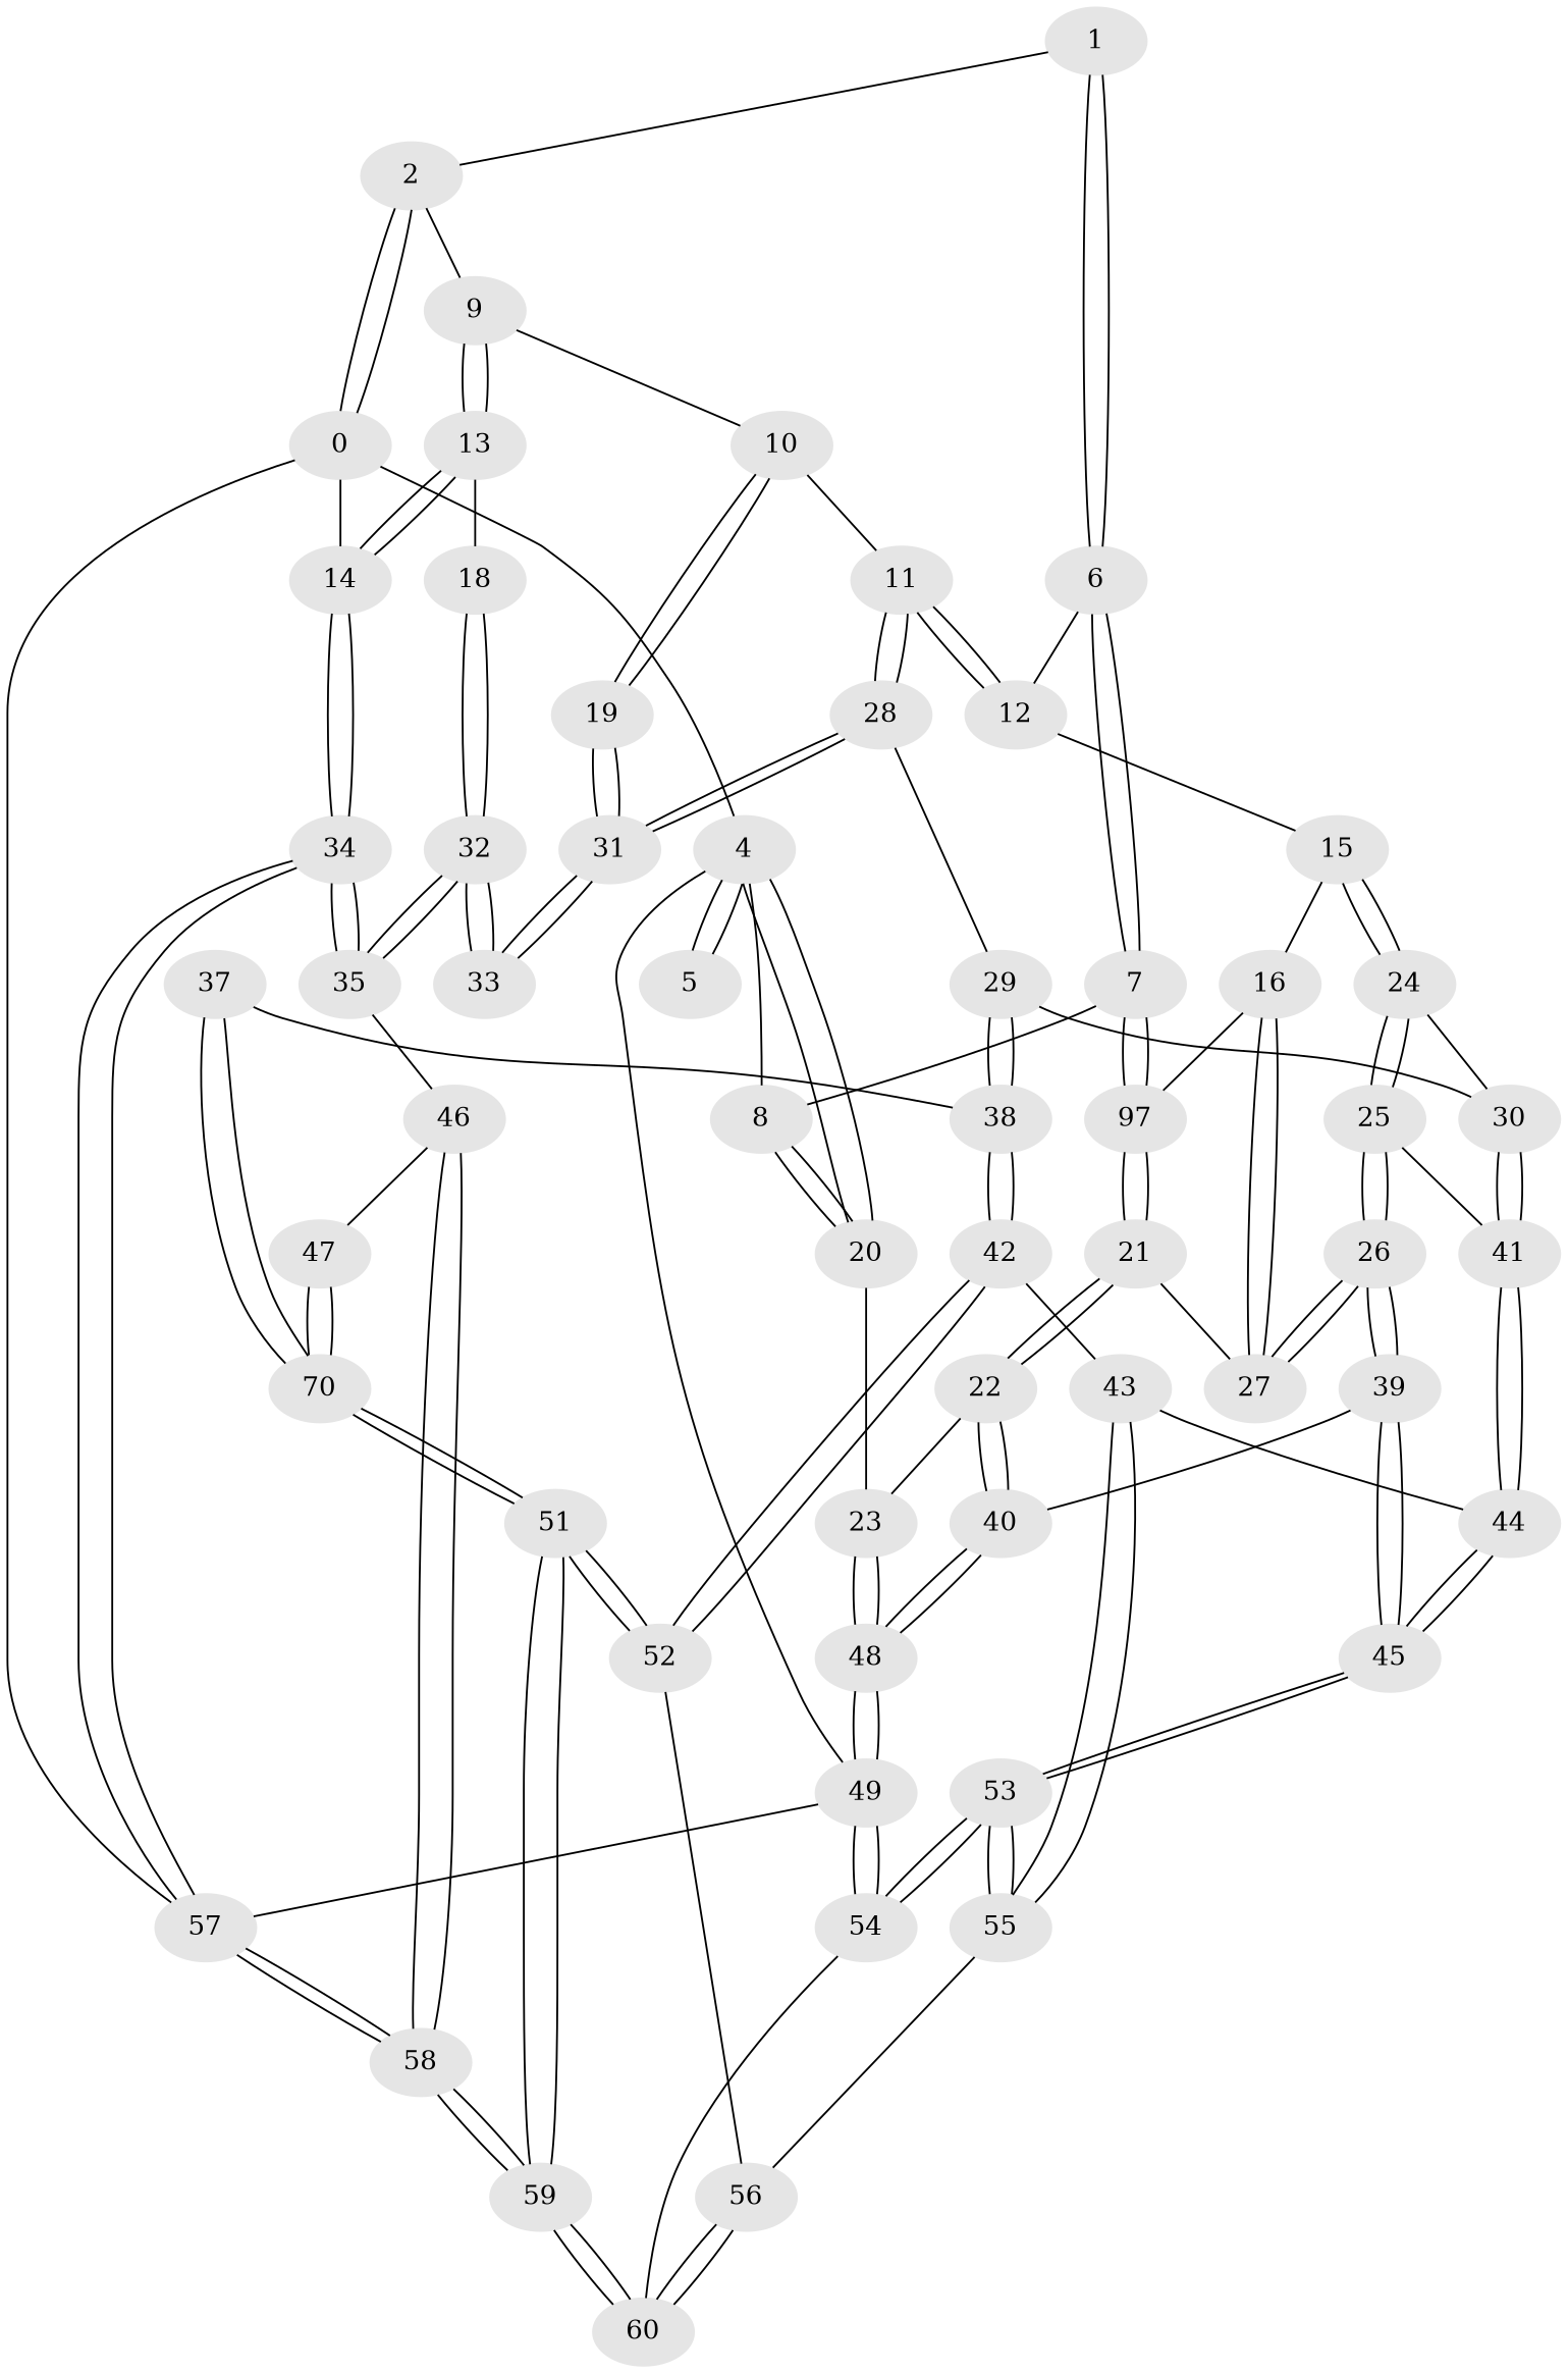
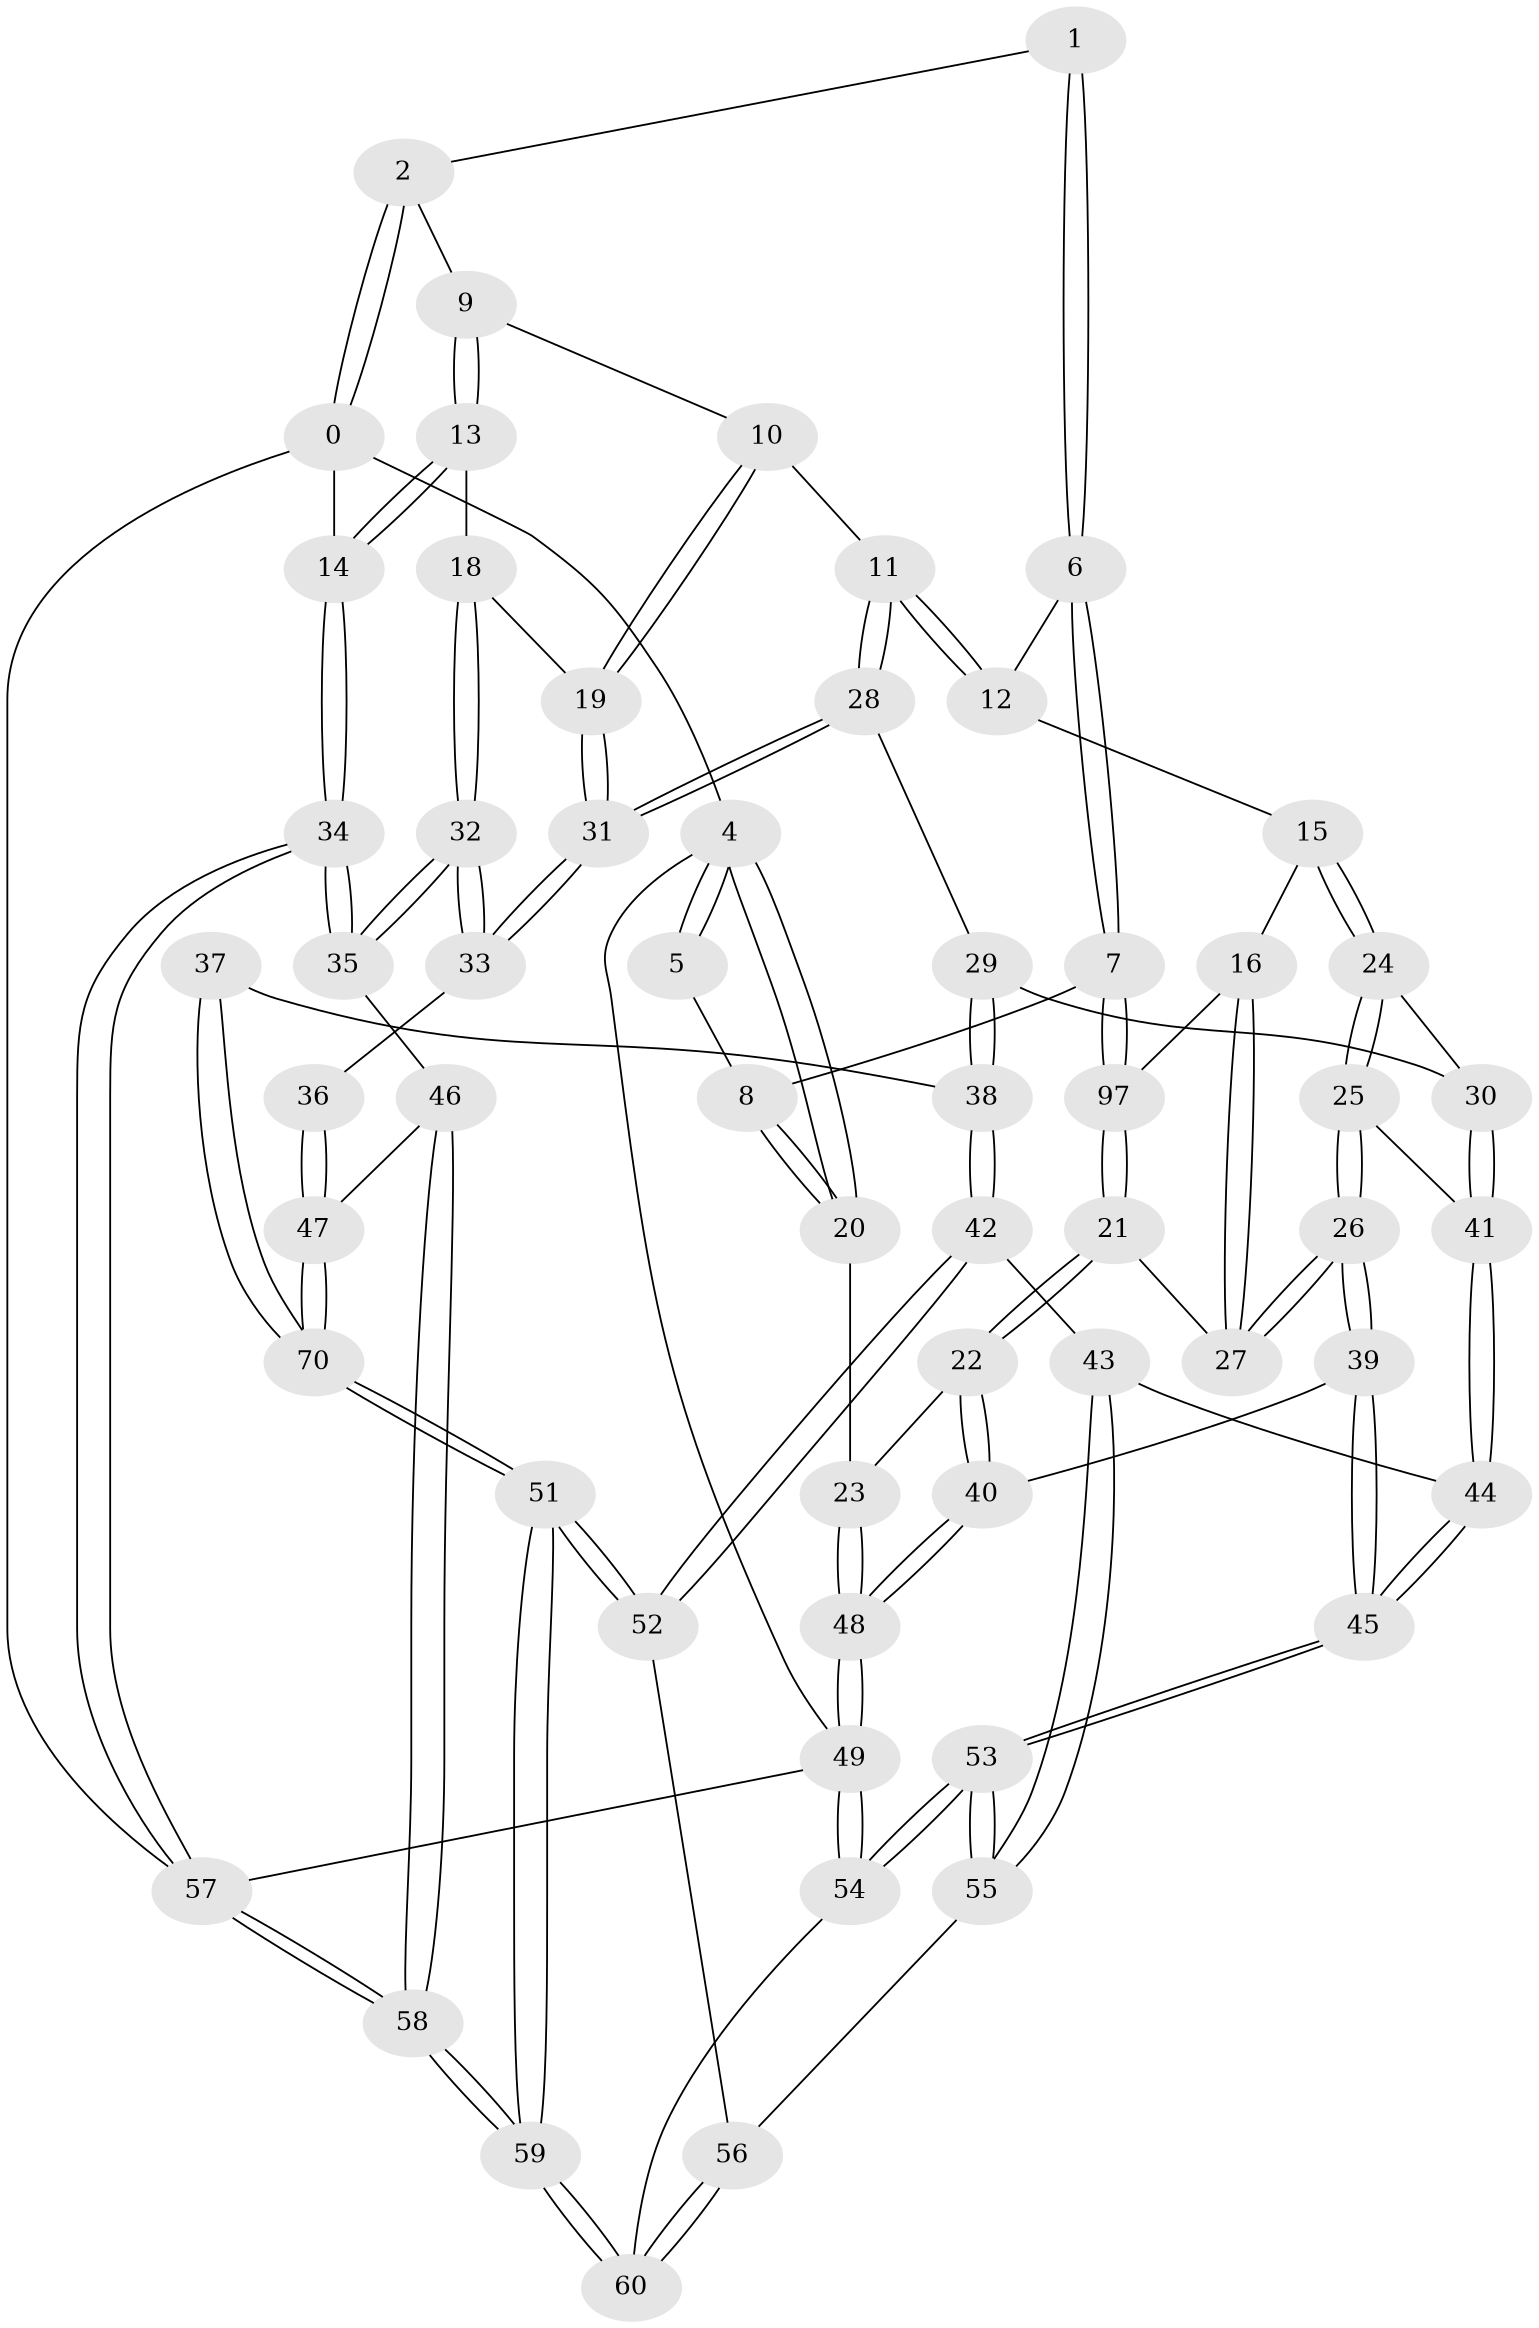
  graph {
    node [color=gray90 style=filled]
    1
    2
    6
    n4 [label=0]
    9
    7
    12
    4
    14
    57
    10
    13
    5
    20
    49
    34
    58
    8
    23
    54
    n21 [label=97]
    15
    21
    11
    19
    18
    28
    31
    29
    16
    24
    32
    35
    27
    25
    30
    22
    33
    48
    40
    26
    41
    39
    44
    45
    38
    42
+   36
    46
    47
    37
    n52 [label=70]
    51
    43
    52
    53
    55
    56
    59
    60
    1 -- 2
    1 -- 6
    1 -- 6
    2 -- n4
    2 -- n4
    2 -- 9
    6 -- 7
    6 -- 7
    6 -- 12
    n4 -- 4
    n4 -- 14
    n4 -- 57
    9 -- 10
    9 -- 13
    9 -- 13
    7 -- 8
    7 -- n21
    7 -- n21
    12 -- 15
    4 -- 5
    4 -- 5
    4 -- 20
    4 -- 20
    4 -- 49
    14 -- 34
    14 -- 34
    57 -- 58
    57 -- 58
    10 -- 11
    10 -- 19
    10 -- 19
    13 -- 14
    13 -- 14
    13 -- 18
-   4 -- 8
+   5 -- 8
    20 -- 23
    49 -- 57
    49 -- 54
    49 -- 54
    34 -- 57
    34 -- 57
    34 -- 35
    34 -- 35
    58 -- 59
    58 -- 59
    8 -- 20
    8 -- 20
    23 -- 48
    23 -- 48
    54 -- 60
    n21 -- 21
    n21 -- 21
    15 -- 16
    15 -- 24
    15 -- 24
    21 -- 27
    21 -- 22
    21 -- 22
    11 -- 12
    11 -- 12
    11 -- 28
    11 -- 28
    19 -- 31
    19 -- 31
+   18 -- 19
    18 -- 32
    18 -- 32
    28 -- 31
    28 -- 31
    28 -- 29
    31 -- 33
    31 -- 33
    29 -- 30
    29 -- 38
    29 -- 38
    16 -- n21
    16 -- 27
    16 -- 27
    24 -- 25
    24 -- 25
    24 -- 30
    32 -- 35
    32 -- 35
    32 -- 33
    32 -- 33
    35 -- 46
    25 -- 26
    25 -- 26
    25 -- 41
    30 -- 41
    30 -- 41
    22 -- 23
    22 -- 40
    22 -- 40
+   33 -- 36
    48 -- 49
    48 -- 49
    40 -- 48
    40 -- 48
    26 -- 27
    26 -- 27
    26 -- 39
    26 -- 39
    41 -- 44
    41 -- 44
    39 -- 40
    39 -- 45
    39 -- 45
    44 -- 45
    44 -- 45
    45 -- 53
    45 -- 53
    38 -- 42
    38 -- 42
    42 -- 43
    42 -- 52
    42 -- 52
+   36 -- 47
+   36 -- 47
    46 -- 58
    46 -- 58
    46 -- 47
    47 -- n52
    47 -- n52
    37 -- 38
    37 -- n52
    37 -- n52
    n52 -- 51
    n52 -- 51
    51 -- 52
    51 -- 52
    51 -- 59
    51 -- 59
    43 -- 44
    43 -- 55
    43 -- 55
    52 -- 56
    53 -- 54
    53 -- 54
    53 -- 55
    53 -- 55
    55 -- 56
    56 -- 60
    56 -- 60
    59 -- 60
    59 -- 60
  }
